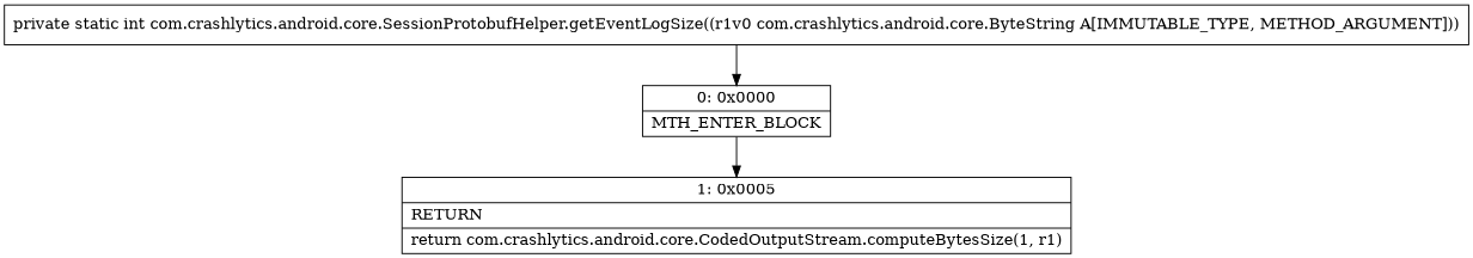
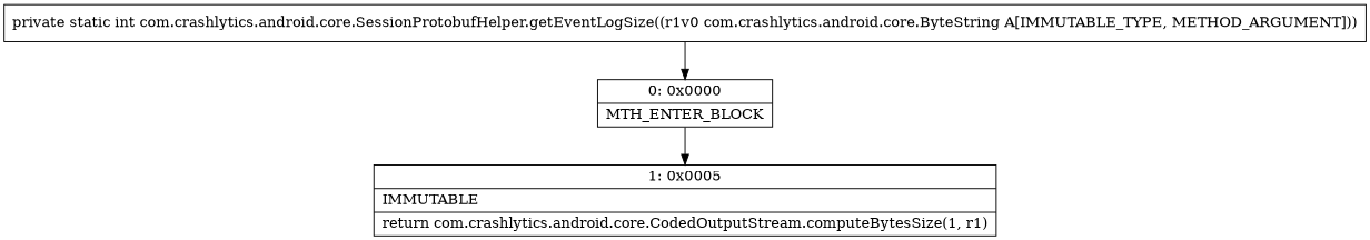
  digraph {
    node [shape=record]
    n1 [label="{0\:\ 0x0000|MTH_ENTER_BLOCK\l}"]
-   n2 [label="{1\:\ 0x0005|RETURN\l|return com.crashlytics.android.core.CodedOutputStream.computeBytesSize(1, r1)\l}"]
+   n2 [label="{1\:\ 0x0005|IMMUTABLE\l|return com.crashlytics.android.core.CodedOutputStream.computeBytesSize(1, r1)\l}"]
    n3 [label="{private static int com.crashlytics.android.core.SessionProtobufHelper.getEventLogSize((r1v0 com.crashlytics.android.core.ByteString A[IMMUTABLE_TYPE, METHOD_ARGUMENT])) }"]
    n1 -> n2
    n3 -> n1
  }
